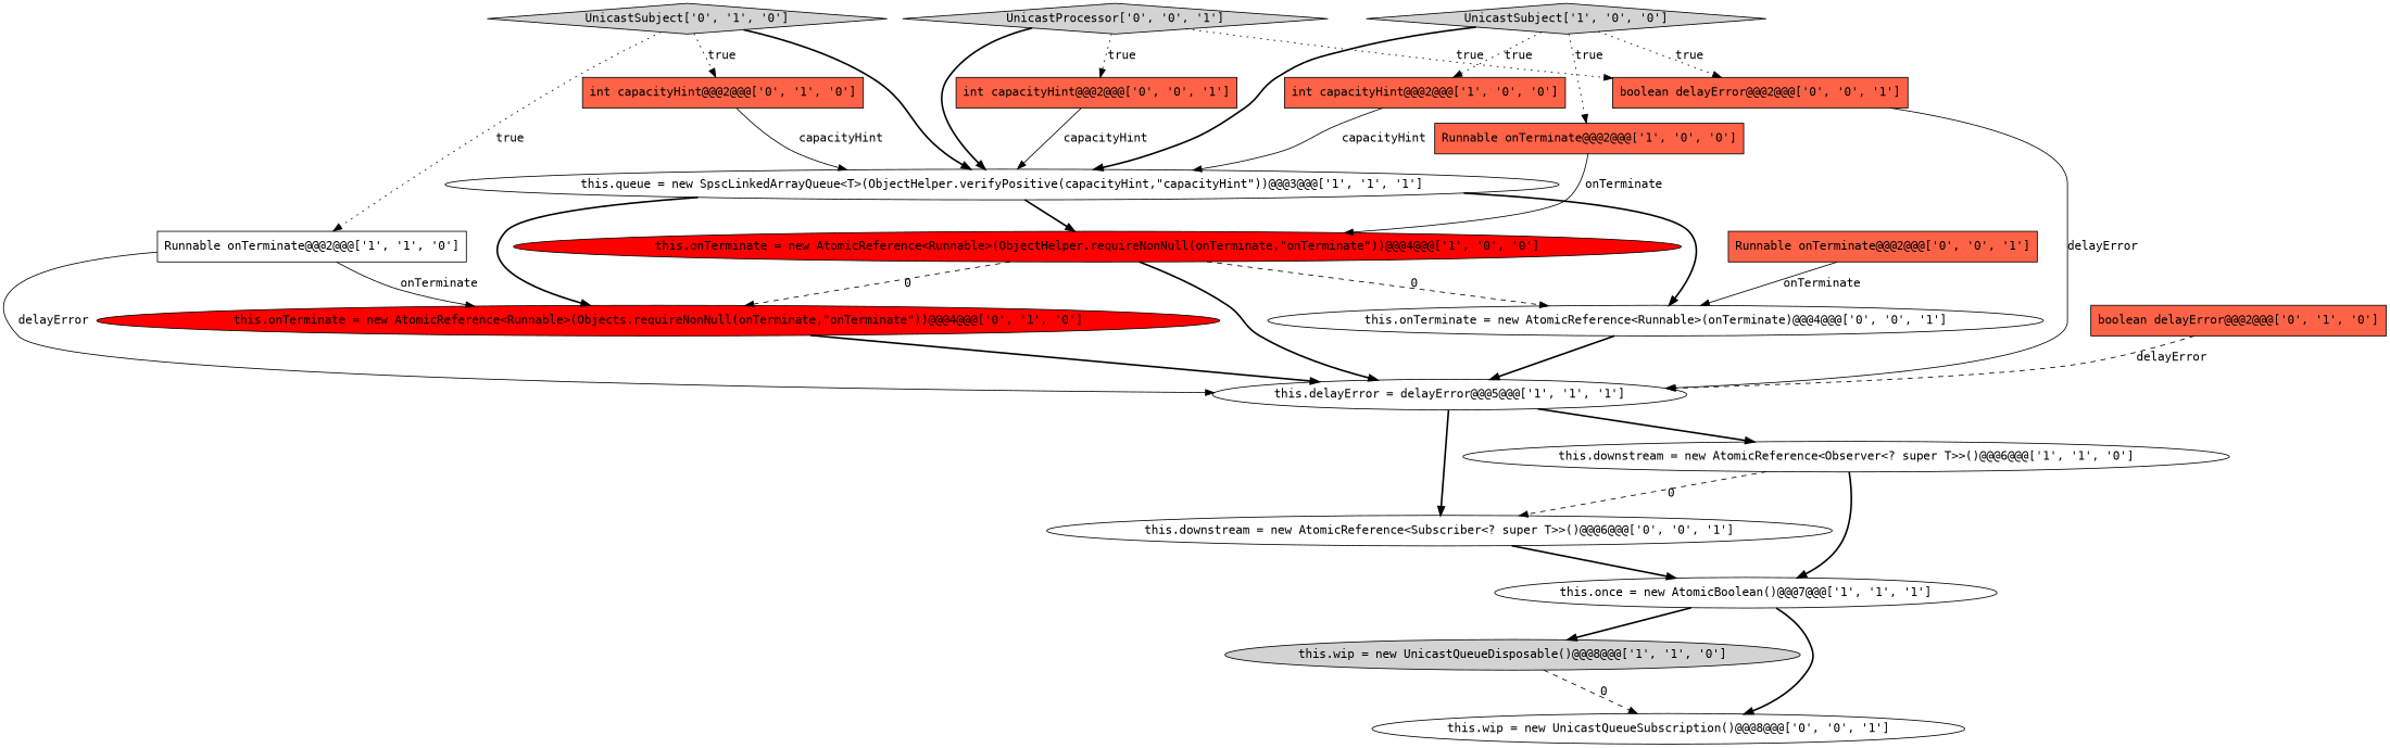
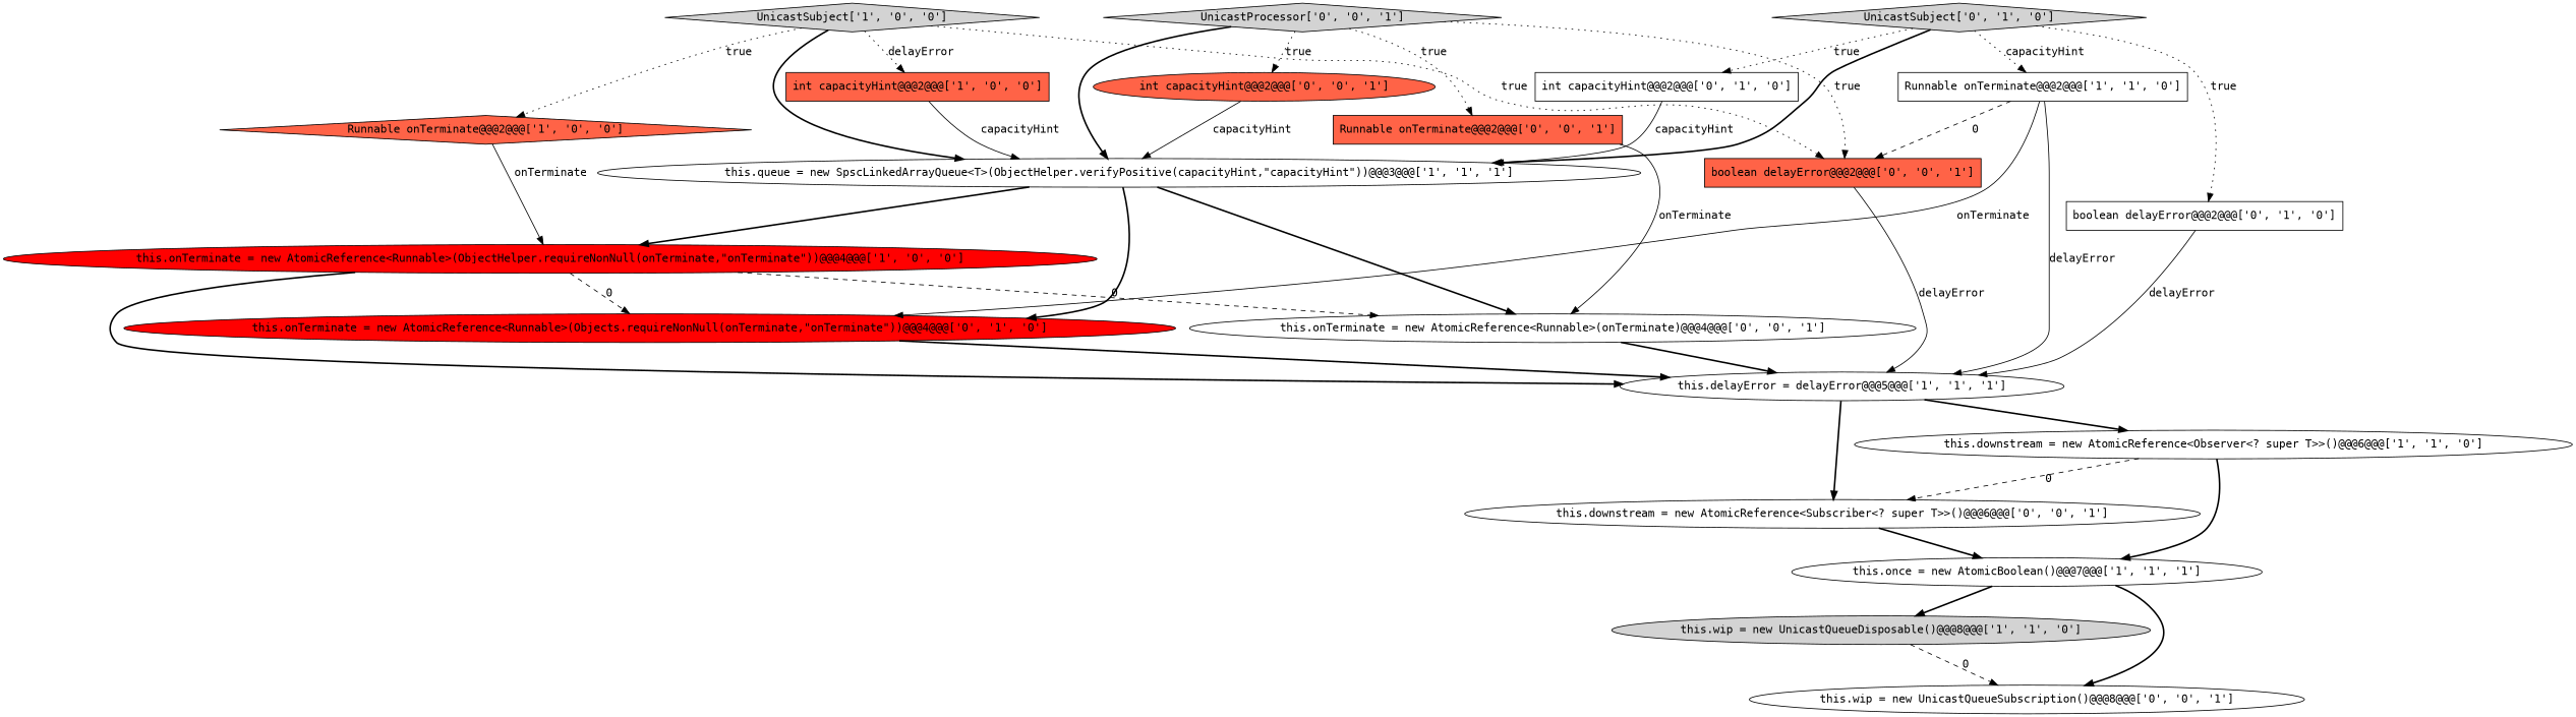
  digraph {
    fontname="DejaVu Sans Mono"
    node [fillcolor=white fontname="DejaVu Sans Mono" shape=ellipse style=filled]
    edge [fontname="DejaVu Sans Mono" style=bold]
    n1 [fillcolor=red label="this.onTerminate = new AtomicReference<Runnable>(Objects.requireNonNull(onTerminate,\"onTerminate\"))@@@4@@@['0', '1', '0']"]
    n2 [label="this.delayError = delayError@@@5@@@['1', '1', '1']"]
    n3 [label="this.downstream = new AtomicReference<Subscriber<? super T>>()@@@6@@@['0', '0', '1']"]
    n4 [label="this.downstream = new AtomicReference<Observer<? super T>>()@@@6@@@['1', '1', '0']"]
    n5 [fillcolor=lightgray label="this.wip = new UnicastQueueDisposable()@@@8@@@['1', '1', '0']"]
    n6 [label="this.wip = new UnicastQueueSubscription()@@@8@@@['0', '0', '1']"]
    n7 [label="this.once = new AtomicBoolean()@@@7@@@['1', '1', '1']"]
    n8 [fillcolor=red label="this.onTerminate = new AtomicReference<Runnable>(ObjectHelper.requireNonNull(onTerminate,\"onTerminate\"))@@@4@@@['1', '0', '0']"]
    n9 [label="this.onTerminate = new AtomicReference<Runnable>(onTerminate)@@@4@@@['0', '0', '1']"]
-   n10 [fillcolor=tomato label="int capacityHint@@@2@@@['0', '0', '1']" shape=box]
+   n10 [fillcolor=tomato label="int capacityHint@@@2@@@['0', '0', '1']"]
    n11 [label="this.queue = new SpscLinkedArrayQueue<T>(ObjectHelper.verifyPositive(capacityHint,\"capacityHint\"))@@@3@@@['1', '1', '1']"]
    n12 [fillcolor=tomato label="Runnable onTerminate@@@2@@@['0', '0', '1']" shape=box]
    n13 [label="Runnable onTerminate@@@2@@@['1', '1', '0']" shape=box]
    n14 [fillcolor=tomato label="boolean delayError@@@2@@@['0', '0', '1']" shape=box]
-   n15 [fillcolor=tomato label="int capacityHint@@@2@@@['0', '1', '0']" shape=box]
+   n15 [label="int capacityHint@@@2@@@['0', '1', '0']" shape=box]
    n16 [fillcolor=lightgray label="UnicastSubject['1', '0', '0']" shape=diamond]
-   n17 [fillcolor=tomato label="Runnable onTerminate@@@2@@@['1', '0', '0']" shape=box]
+   n17 [fillcolor=tomato label="Runnable onTerminate@@@2@@@['1', '0', '0']" shape=diamond]
    n18 [fillcolor=tomato label="int capacityHint@@@2@@@['1', '0', '0']" shape=box]
-   n19 [fillcolor=tomato label="boolean delayError@@@2@@@['0', '1', '0']" shape=box]
+   n19 [label="boolean delayError@@@2@@@['0', '1', '0']" shape=box]
    n20 [fillcolor=lightgray label="UnicastSubject['0', '1', '0']" shape=diamond]
    n21 [fillcolor=lightgray label="UnicastProcessor['0', '0', '1']" shape=diamond]
    n1 -> n2
    n2 -> n3
    n2 -> n4
    n3 -> n7
    n4 -> n3 [label=0 style=dashed]
    n4 -> n7
    n5 -> n6 [label=0 style=dashed]
    n7 -> n5
    n7 -> n6
    n8 -> n1 [label=0 style=dashed]
    n8 -> n2
    n8 -> n9 [label=0 style=dashed]
    n9 -> n2
    n10 -> n11 [label=capacityHint style=solid]
    n11 -> n1
    n11 -> n8
    n11 -> n9
    n12 -> n9 [label=onTerminate style=solid]
    n13 -> n1 [label=onTerminate style=solid]
    n13 -> n2 [label=delayError style=solid]
+   n13 -> n14 [label=0 style=dashed]
    n14 -> n2 [label=delayError style=solid]
    n15 -> n11 [label=capacityHint style=solid]
    n16 -> n11
    n16 -> n14 [label=true style=dotted]
    n16 -> n17 [label=true style=dotted]
-   n16 -> n18 [label=true style=dotted]
+   n16 -> n18 [label=delayError style=dotted]
    n17 -> n8 [label=onTerminate style=solid]
    n18 -> n11 [label=capacityHint style=solid]
-   n19 -> n2 [label=delayError style=dashed]
+   n19 -> n2 [label=delayError style=solid]
    n20 -> n11
-   n20 -> n13 [label=true style=dotted]
+   n20 -> n13 [label=capacityHint style=dotted]
    n20 -> n15 [label=true style=dotted]
+   n20 -> n19 [label=true style=dotted]
    n21 -> n10 [label=true style=dotted]
    n21 -> n11
+   n21 -> n12 [label=true style=dotted]
    n21 -> n14 [label=true style=dotted]
  }
